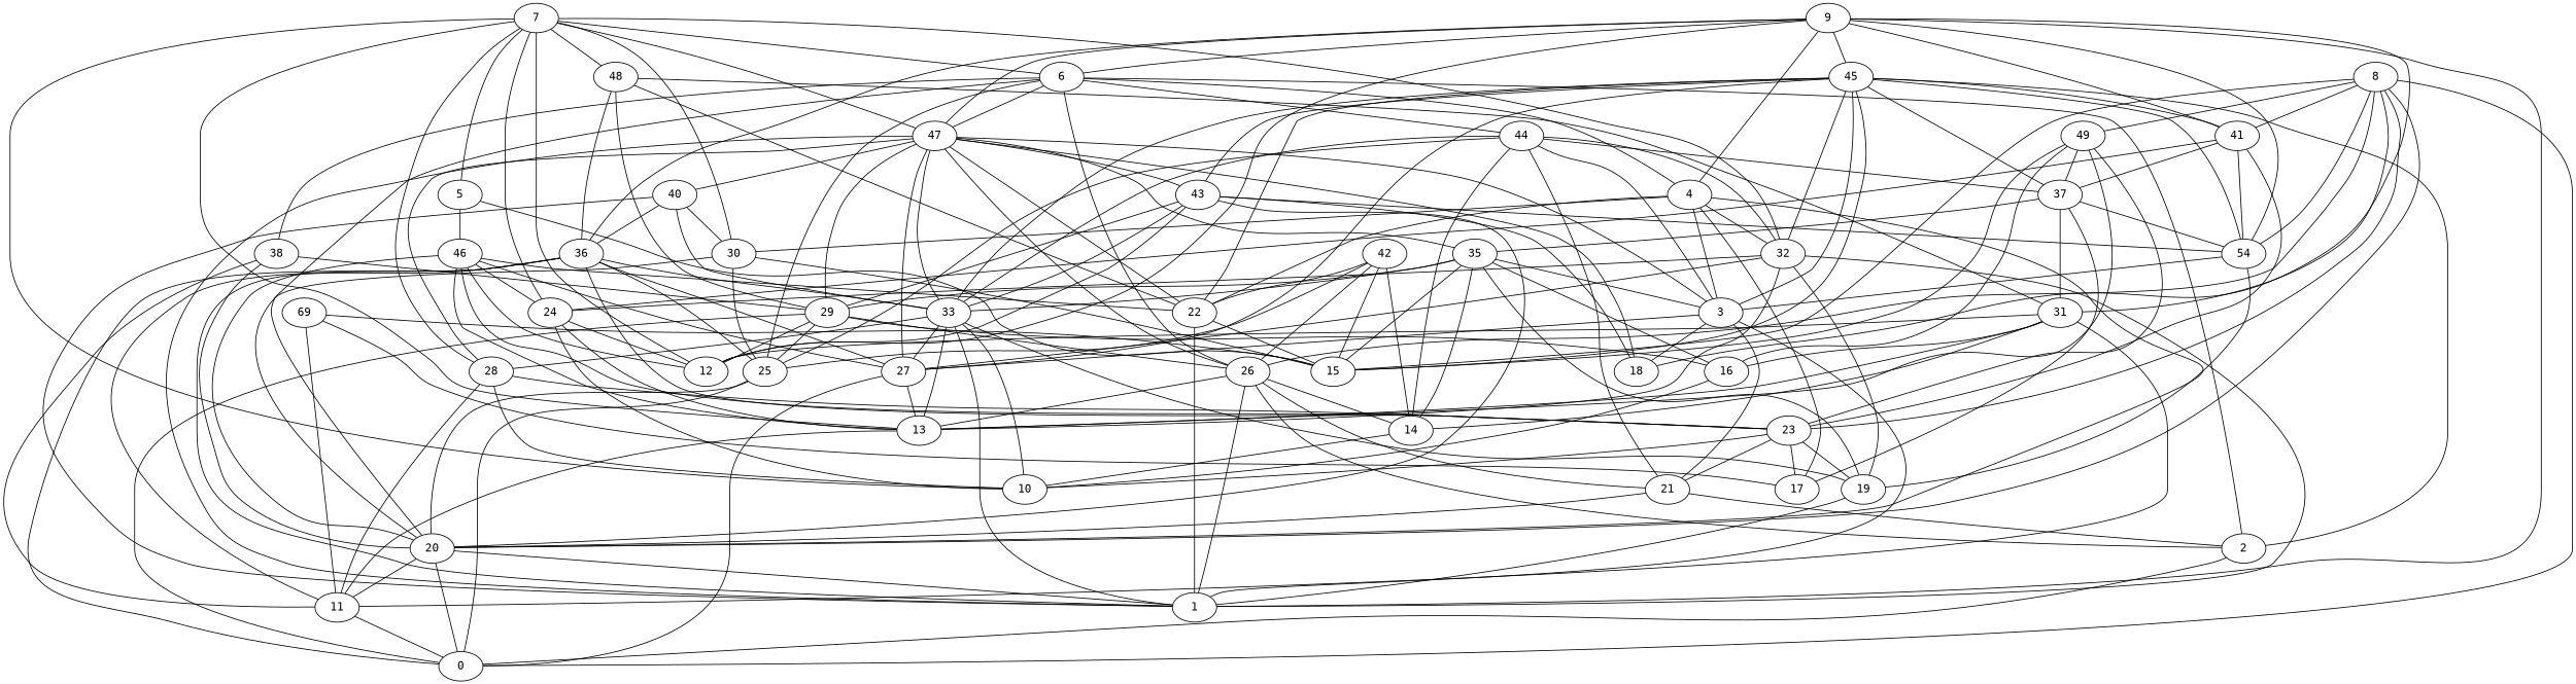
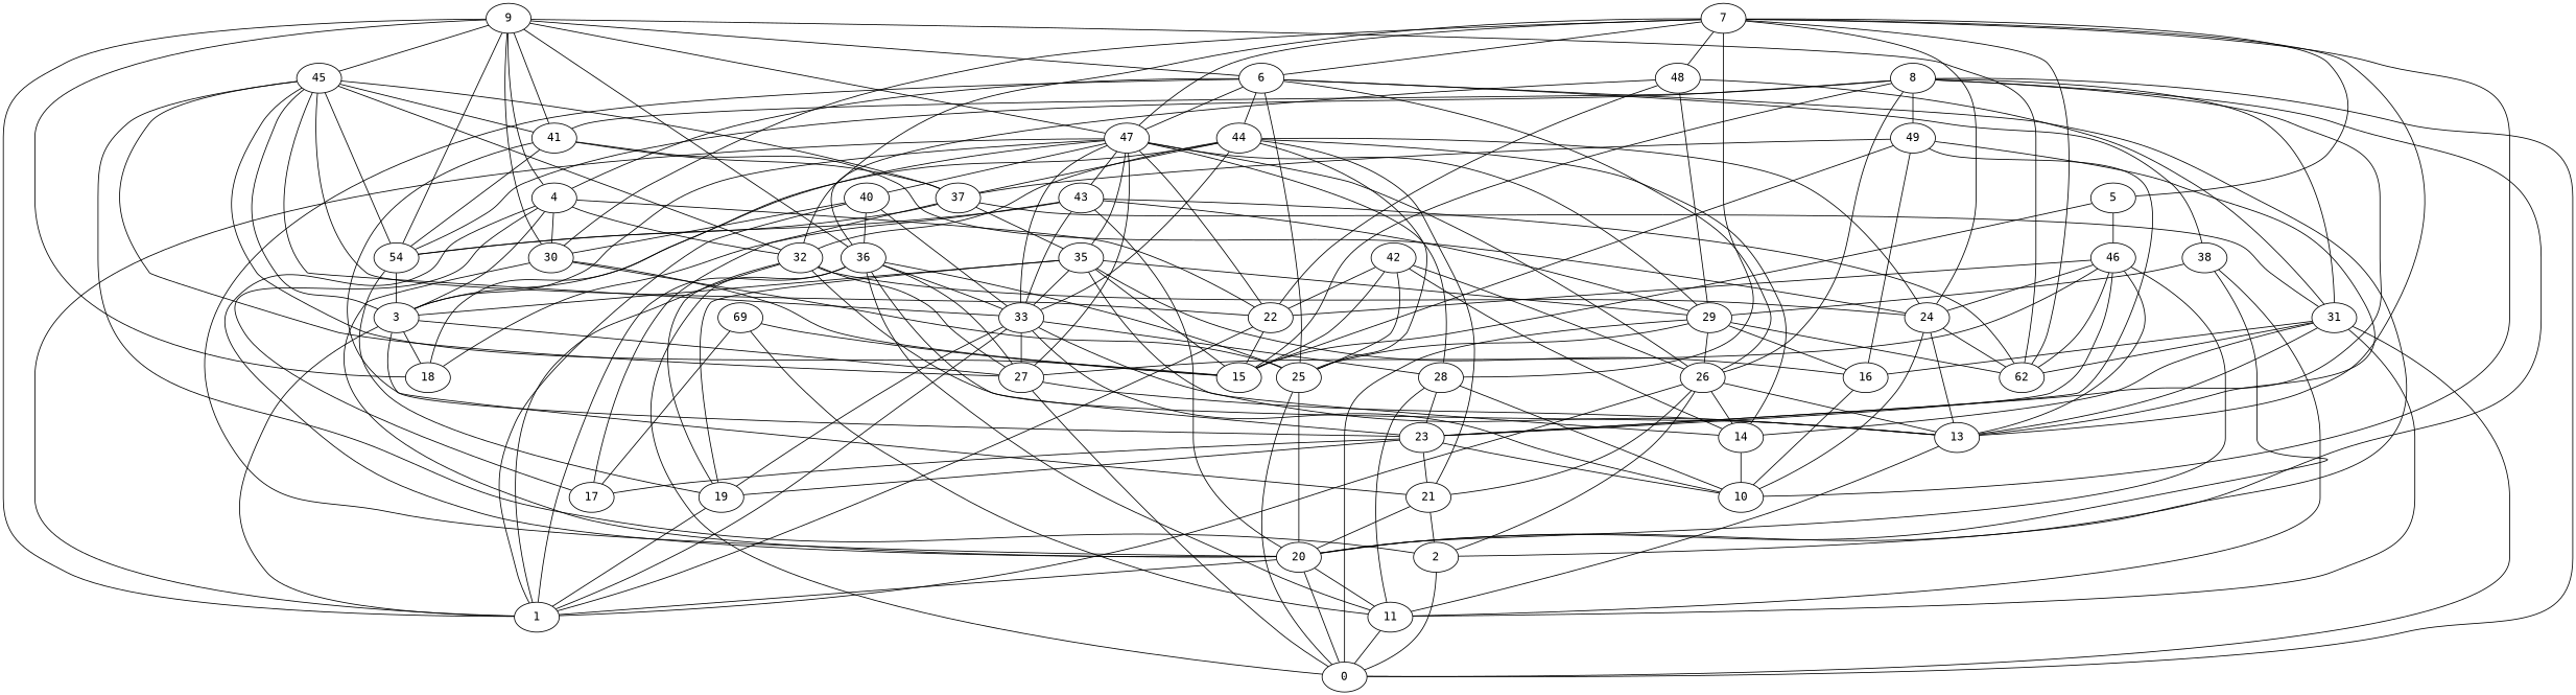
  digraph {
    fontname="DejaVu Sans Mono"
    node [fontname="DejaVu Sans Mono"]
    edge [color=black dir=none fontname="DejaVu Sans Mono"]
    48
    36
    29
    22
    31
    11
    1
    27
    0
    33
    23
    25
    38
    20
    19
    16
-   12
+   12 [label=62]
    26
    10
    37
    35
    17
    n23 [label=54]
    15
    14
    3
    7
    32
    13
    47
    28
    24
    6
    30
    5
    n36 [label=69]
    43
    18
    40
    46
    21
    9
    4
    45
    41
    42
    44
    2
    49
    8
    subgraph sub_1 {
      48
      36
      29
      22
      31
      11
      1
      27
      0
      33
      23
      25
      38
      20
      19
      16
      12
      26
      10
      37
      35
      17
      n23
      15
      14
      3
      7
      32
      13
      47
      28
      24
      6
      30
      5
      n36
      43
      18
      40
      46
      21
      9
      4
      45
      41
      42
      44
      2
      49
      8
    }
    48 -> 36
    48 -> 29
    48 -> 22
    48 -> 31
    36 -> 11
    36 -> 1
    36 -> 27
    36 -> 0
    36 -> 33
    36 -> 23
    36 -> 25
    29 -> 0
    29 -> 25
    29 -> 16
    29 -> 12
    29 -> 26
    22 -> 1
    22 -> 15
    31 -> 11
+   31 -> 0
    31 -> 16
    31 -> 12
    31 -> 14
    31 -> 13
    11 -> 0
    27 -> 0
    27 -> 13
    33 -> 1
    33 -> 27
    33 -> 19
    33 -> 10
    33 -> 13
    33 -> 28
    23 -> 19
    23 -> 10
    23 -> 17
    23 -> 21
    25 -> 0
    25 -> 20
    38 -> 29
    38 -> 11
    38 -> 20
    20 -> 11
    20 -> 1
    20 -> 0
    19 -> 1
    16 -> 10
    26 -> 1
    26 -> 14
    26 -> 13
    26 -> 21
    26 -> 2
    37 -> 31
    37 -> 35
    37 -> 17
    37 -> n23
    35 -> 29
    35 -> 33
    35 -> 19
    35 -> 16
    35 -> 15
    35 -> 14
    35 -> 3
    n23 -> 19
    n23 -> 3
    14 -> 10
    3 -> 1
    3 -> 27
    3 -> 18
    3 -> 21
    7 -> 48
    7 -> 12
    7 -> 10
    7 -> 32
    7 -> 13
    7 -> 47
    7 -> 28
    7 -> 24
    7 -> 6
    7 -> 30
    7 -> 5
    32 -> 1
    32 -> 27
    32 -> 19
    32 -> 13
    32 -> 24
    13 -> 11
    47 -> 29
    47 -> 22
    47 -> 1
    47 -> 27
    47 -> 33
    47 -> 26
    47 -> 35
    47 -> 3
    47 -> 28
    47 -> 43
    47 -> 18
    47 -> 40
    28 -> 11
    28 -> 23
    28 -> 10
    24 -> 12
    24 -> 10
    24 -> 13
    6 -> 25
    6 -> 38
    6 -> 20
    6 -> 26
    6 -> 47
    6 -> 4
    6 -> 44
    6 -> 2
    30 -> 25
    30 -> 20
    30 -> 15
    5 -> 15
    5 -> 46
    n36 -> 11
    n36 -> 17
    n36 -> 15
    43 -> 29
    43 -> 33
    43 -> 20
    43 -> 12
    43 -> n23
    43 -> 18
    40 -> 36
    40 -> 1
    40 -> 33
    40 -> 30
    46 -> 22
    46 -> 27
    46 -> 23
    46 -> 20
    46 -> 12
    46 -> 13
    46 -> 24
    21 -> 20
    21 -> 2
    9 -> 36
    9 -> 1
    9 -> 12
    9 -> n23
    9 -> 47
    9 -> 6
+   9 -> 30
    9 -> 18
    9 -> 4
    9 -> 45
    9 -> 41
    4 -> 22
    4 -> 20
    4 -> 17
    4 -> 3
    4 -> 32
    4 -> 30
    45 -> 22
    45 -> 27
    45 -> 33
    45 -> 37
    45 -> n23
    45 -> 15
    45 -> 3
    45 -> 32
-   45 -> 43
    45 -> 41
    45 -> 2
    41 -> 23
    41 -> 37
    41 -> n23
    41 -> 24
    42 -> 22
    42 -> 25
    42 -> 26
    42 -> 15
    42 -> 14
    44 -> 33
    44 -> 25
    44 -> 37
    44 -> 14
    44 -> 3
    44 -> 32
+   44 -> 24
    44 -> 21
    2 -> 0
    49 -> 23
    49 -> 16
    49 -> 37
    49 -> 15
    49 -> 13
    8 -> 31
    8 -> 0
    8 -> 23
    8 -> 20
    8 -> 26
    8 -> n23
    8 -> 15
    8 -> 41
    8 -> 49
  }
